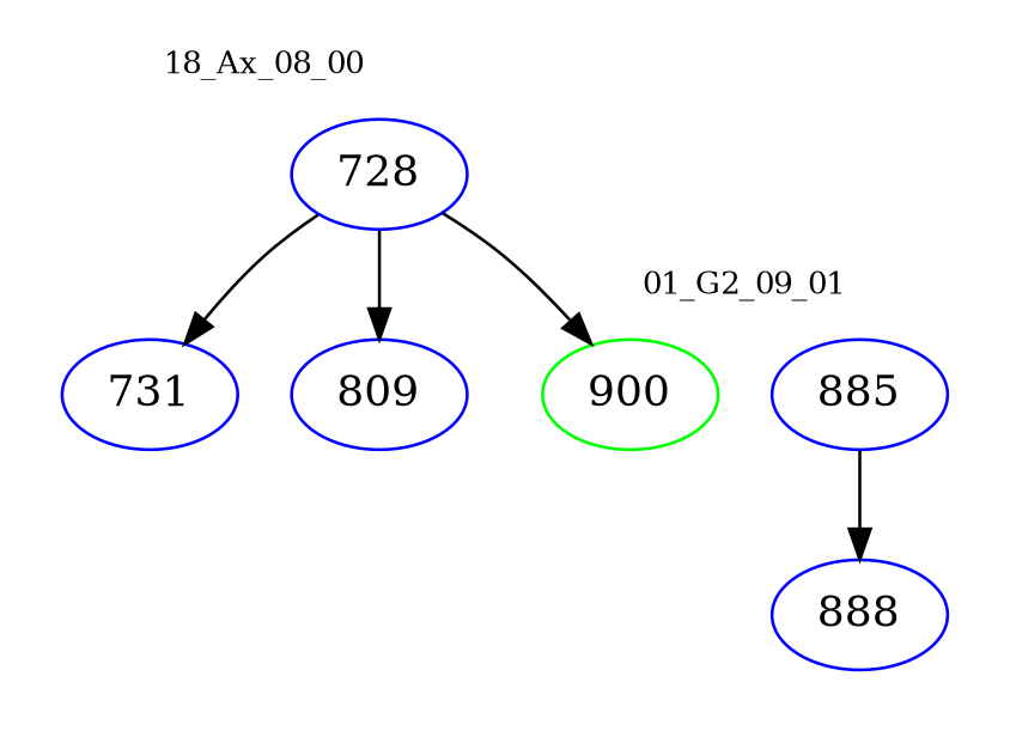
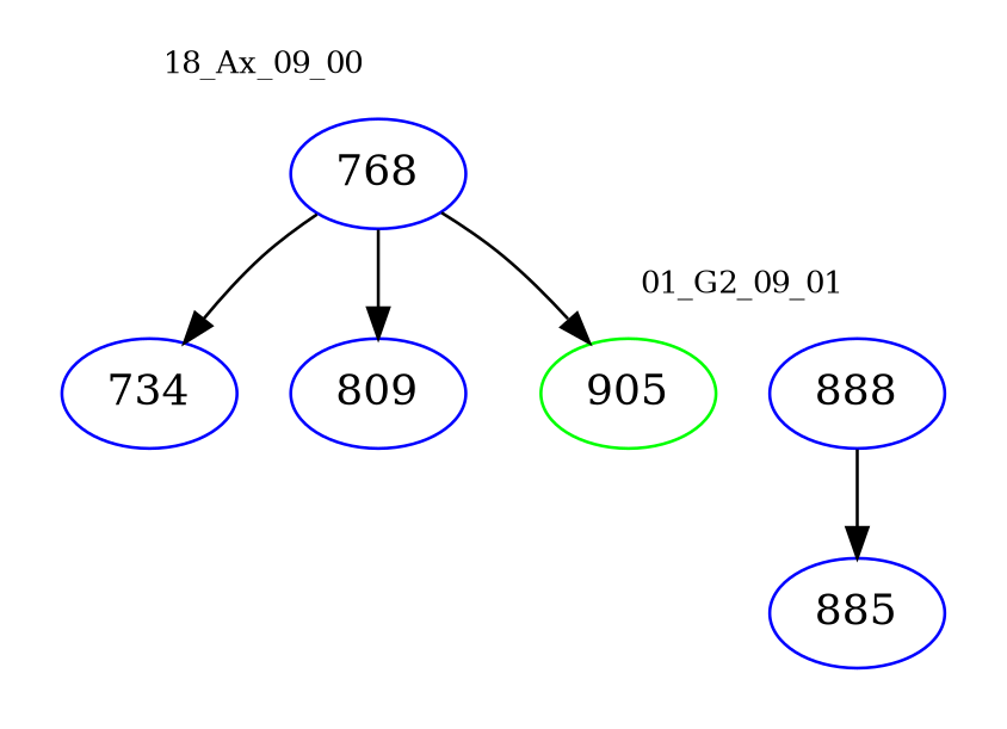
  digraph {
    node [color=blue]
    edge [color=black]
-   n1 [label=728]
-   n2 [label=731]
+   n1 [label=768]
+   n2 [label=734]
    n3 [label=809]
    n4 [label=885]
    n5 [label=888]
-   n6 [color=green label=900]
+   n6 [color=green label=905]
    subgraph cluster_1 {
      color=white
      fontsize=10
-     label="18_Ax_08_00"
+     label="18_Ax_09_00"
      n1
      n2
      n3
    }
    subgraph cluster_2 {
      color=white
      fontsize=10
      label="01_G2_09_01"
      n4
      n5
      n6
    }
    n1 -> n2
    n1 -> n3
    n1 -> n6
-   n4 -> n5
+   n5 -> n4
  }
